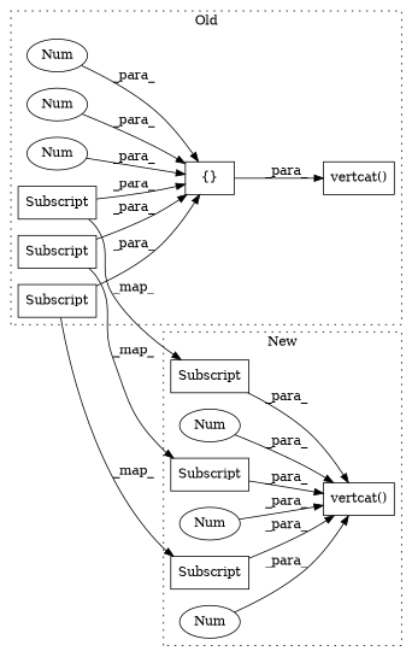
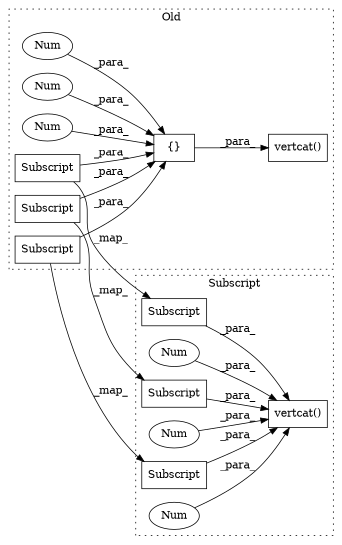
  digraph {
    rankdir=LR
    node [a=63 l="15,0" shape=box]
    n1 [a=75 l="34,18" label="vertcat()" s="16143,16237"]
    n2 [a=59 l="1,0" label="{}" s="16177,16236"]
    n3 [label=Subscript s="16204,0"]
    n4 [label=Subscript s="16187,0"]
    n5 [label=Subscript s="16221,0"]
    n6 [a=76 l=1 label=Num s=16184 shape=ellipse]
    n7 [a=76 l=1 label=Num s=16181 shape=ellipse]
    n8 [a=76 l=1 label=Num s=16178 shape=ellipse]
    n9 [a=75 l="34,18" label="vertcat()" s="16167,16259"]
    n10 [label=Subscript s="16227,0"]
    n11 [a=76 l=1 label=Num s=16201 shape=ellipse]
    n12 [label=Subscript s="16210,0"]
    n13 [a=76 l=1 label=Num s=16204 shape=ellipse]
    n14 [label=Subscript s="16244,0"]
    n15 [a=76 l=1 label=Num s=16207 shape=ellipse]
    subgraph cluster_1 {
      label=Old
      style=dotted
      n1
      n2
      n3
      n4
      n5
      n6
      n7
      n8
    }
    subgraph cluster_2 {
-     label=New
+     label=Subscript
      style=dotted
      n9
      n10
      n11
      n12
      n13
      n14
      n15
    }
    n2 -> n1 [label=_para_]
    n3 -> n2 [label=_para_]
    n3 -> n10 [label=_map_]
    n4 -> n2 [label=_para_]
    n4 -> n12 [label=_map_]
    n5 -> n2 [label=_para_]
    n5 -> n14 [label=_map_]
    n6 -> n2 [label=_para_]
    n7 -> n2 [label=_para_]
    n8 -> n2 [label=_para_]
    n10 -> n9 [label=_para_]
    n11 -> n9 [label=_para_]
    n12 -> n9 [label=_para_]
    n13 -> n9 [label=_para_]
    n14 -> n9 [label=_para_]
    n15 -> n9 [label=_para_]
  }
